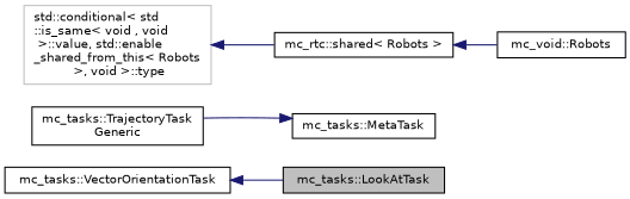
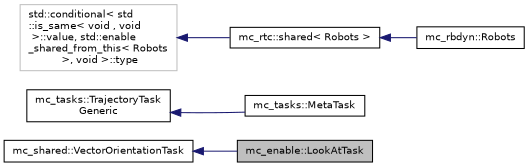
  digraph {
    rankdir=LR
    node [color=black fillcolor=white fontname=Helvetica fontsize=10 shape=record style=filled]
    edge [color=midnightblue dir=back fontname=Helvetica fontsize=10 labelfontname=Helvetica labelfontsize=10 style=solid]
-   n1 [fillcolor=grey75 fontcolor=black height=0.2 label="mc_tasks::LookAtTask" width=0.4]
-   n2 [height=0.2 label="mc_tasks::VectorOrientationTask" width=0.4]
+   n1 [fillcolor=grey75 fontcolor=black height=0.2 label="mc_enable::LookAtTask" width=0.4]
+   n2 [height=0.2 label="mc_shared::VectorOrientationTask" width=0.4]
    n3 [height=0.2 label="mc_tasks::TrajectoryTask\lGeneric" width=0.4]
    n4 [height=0.2 label="mc_tasks::MetaTask" width=0.4]
-   n5 [height=0.2 label="mc_void::Robots" width=0.4]
+   n5 [height=0.2 label="mc_rbdyn::Robots" width=0.4]
    n6 [height=0.2 label="mc_rtc::shared\< Robots \>" width=0.4]
    n7 [color=grey75 height=0.2 label="std::conditional\< std\l::is_same\< void , void\l \>::value, std::enable\l_shared_from_this\< Robots\l  \>, void  \>::type" width=0.4]
    n2 -> n1
-   n4 -> n3
+   n3 -> n4
    n6 -> n5
    n7 -> n6
  }
